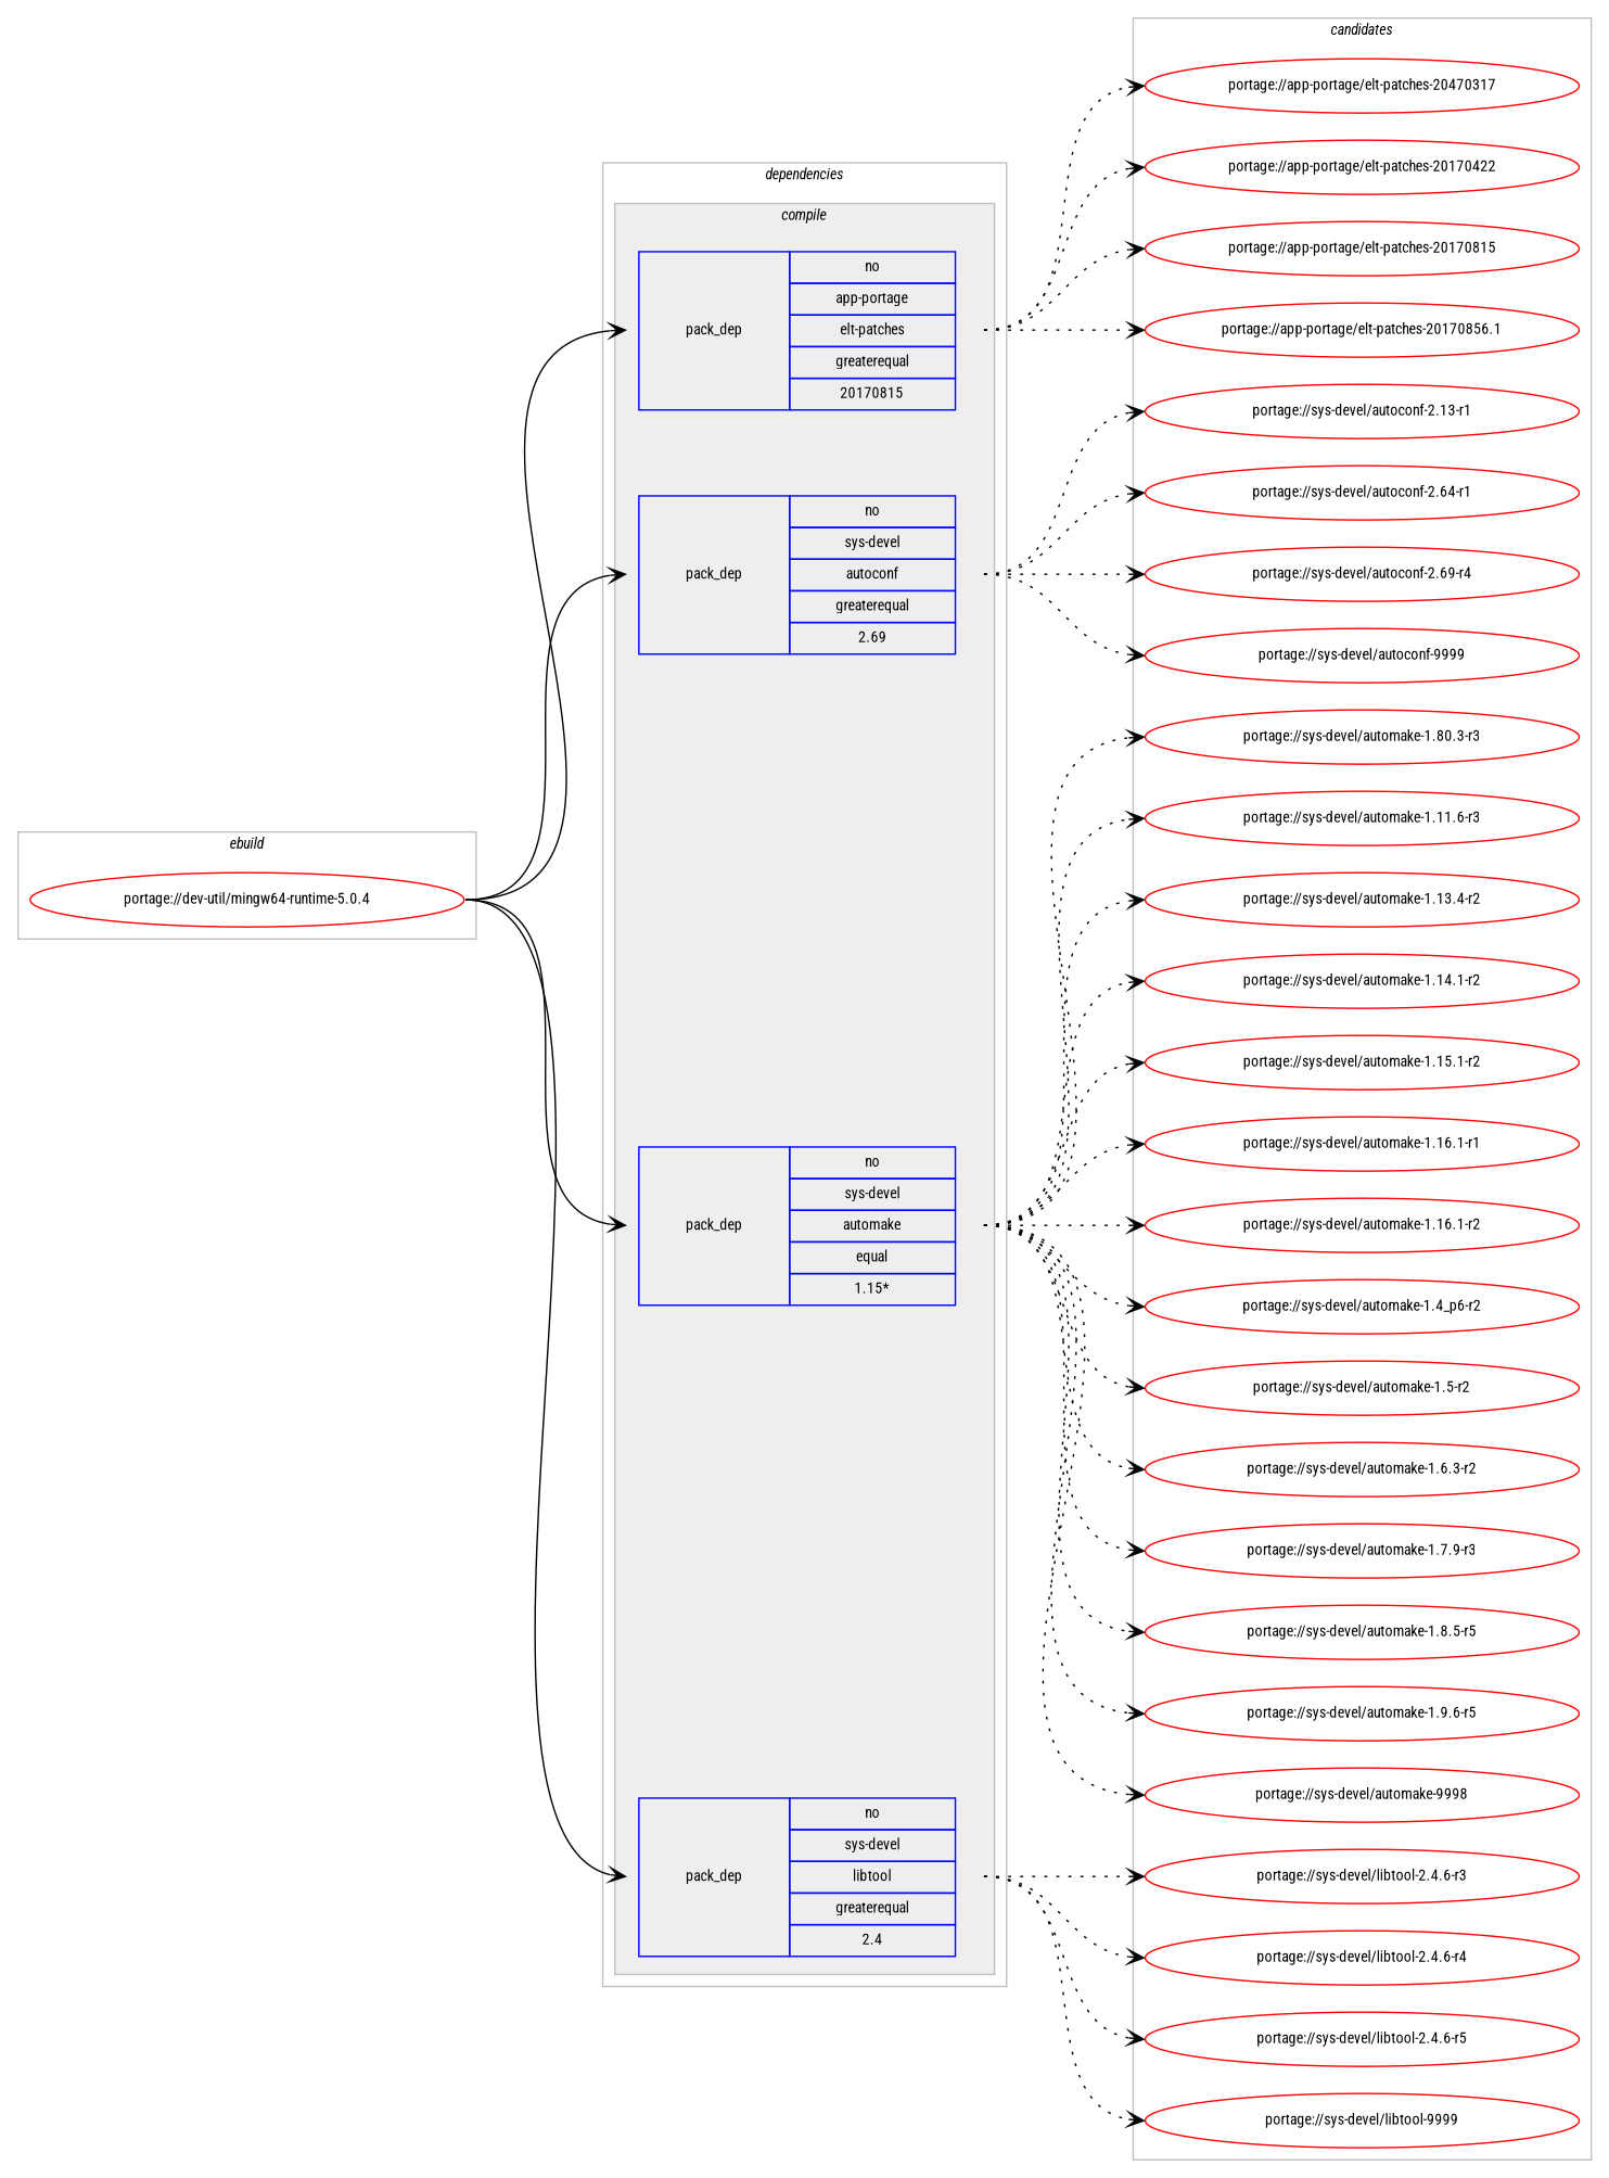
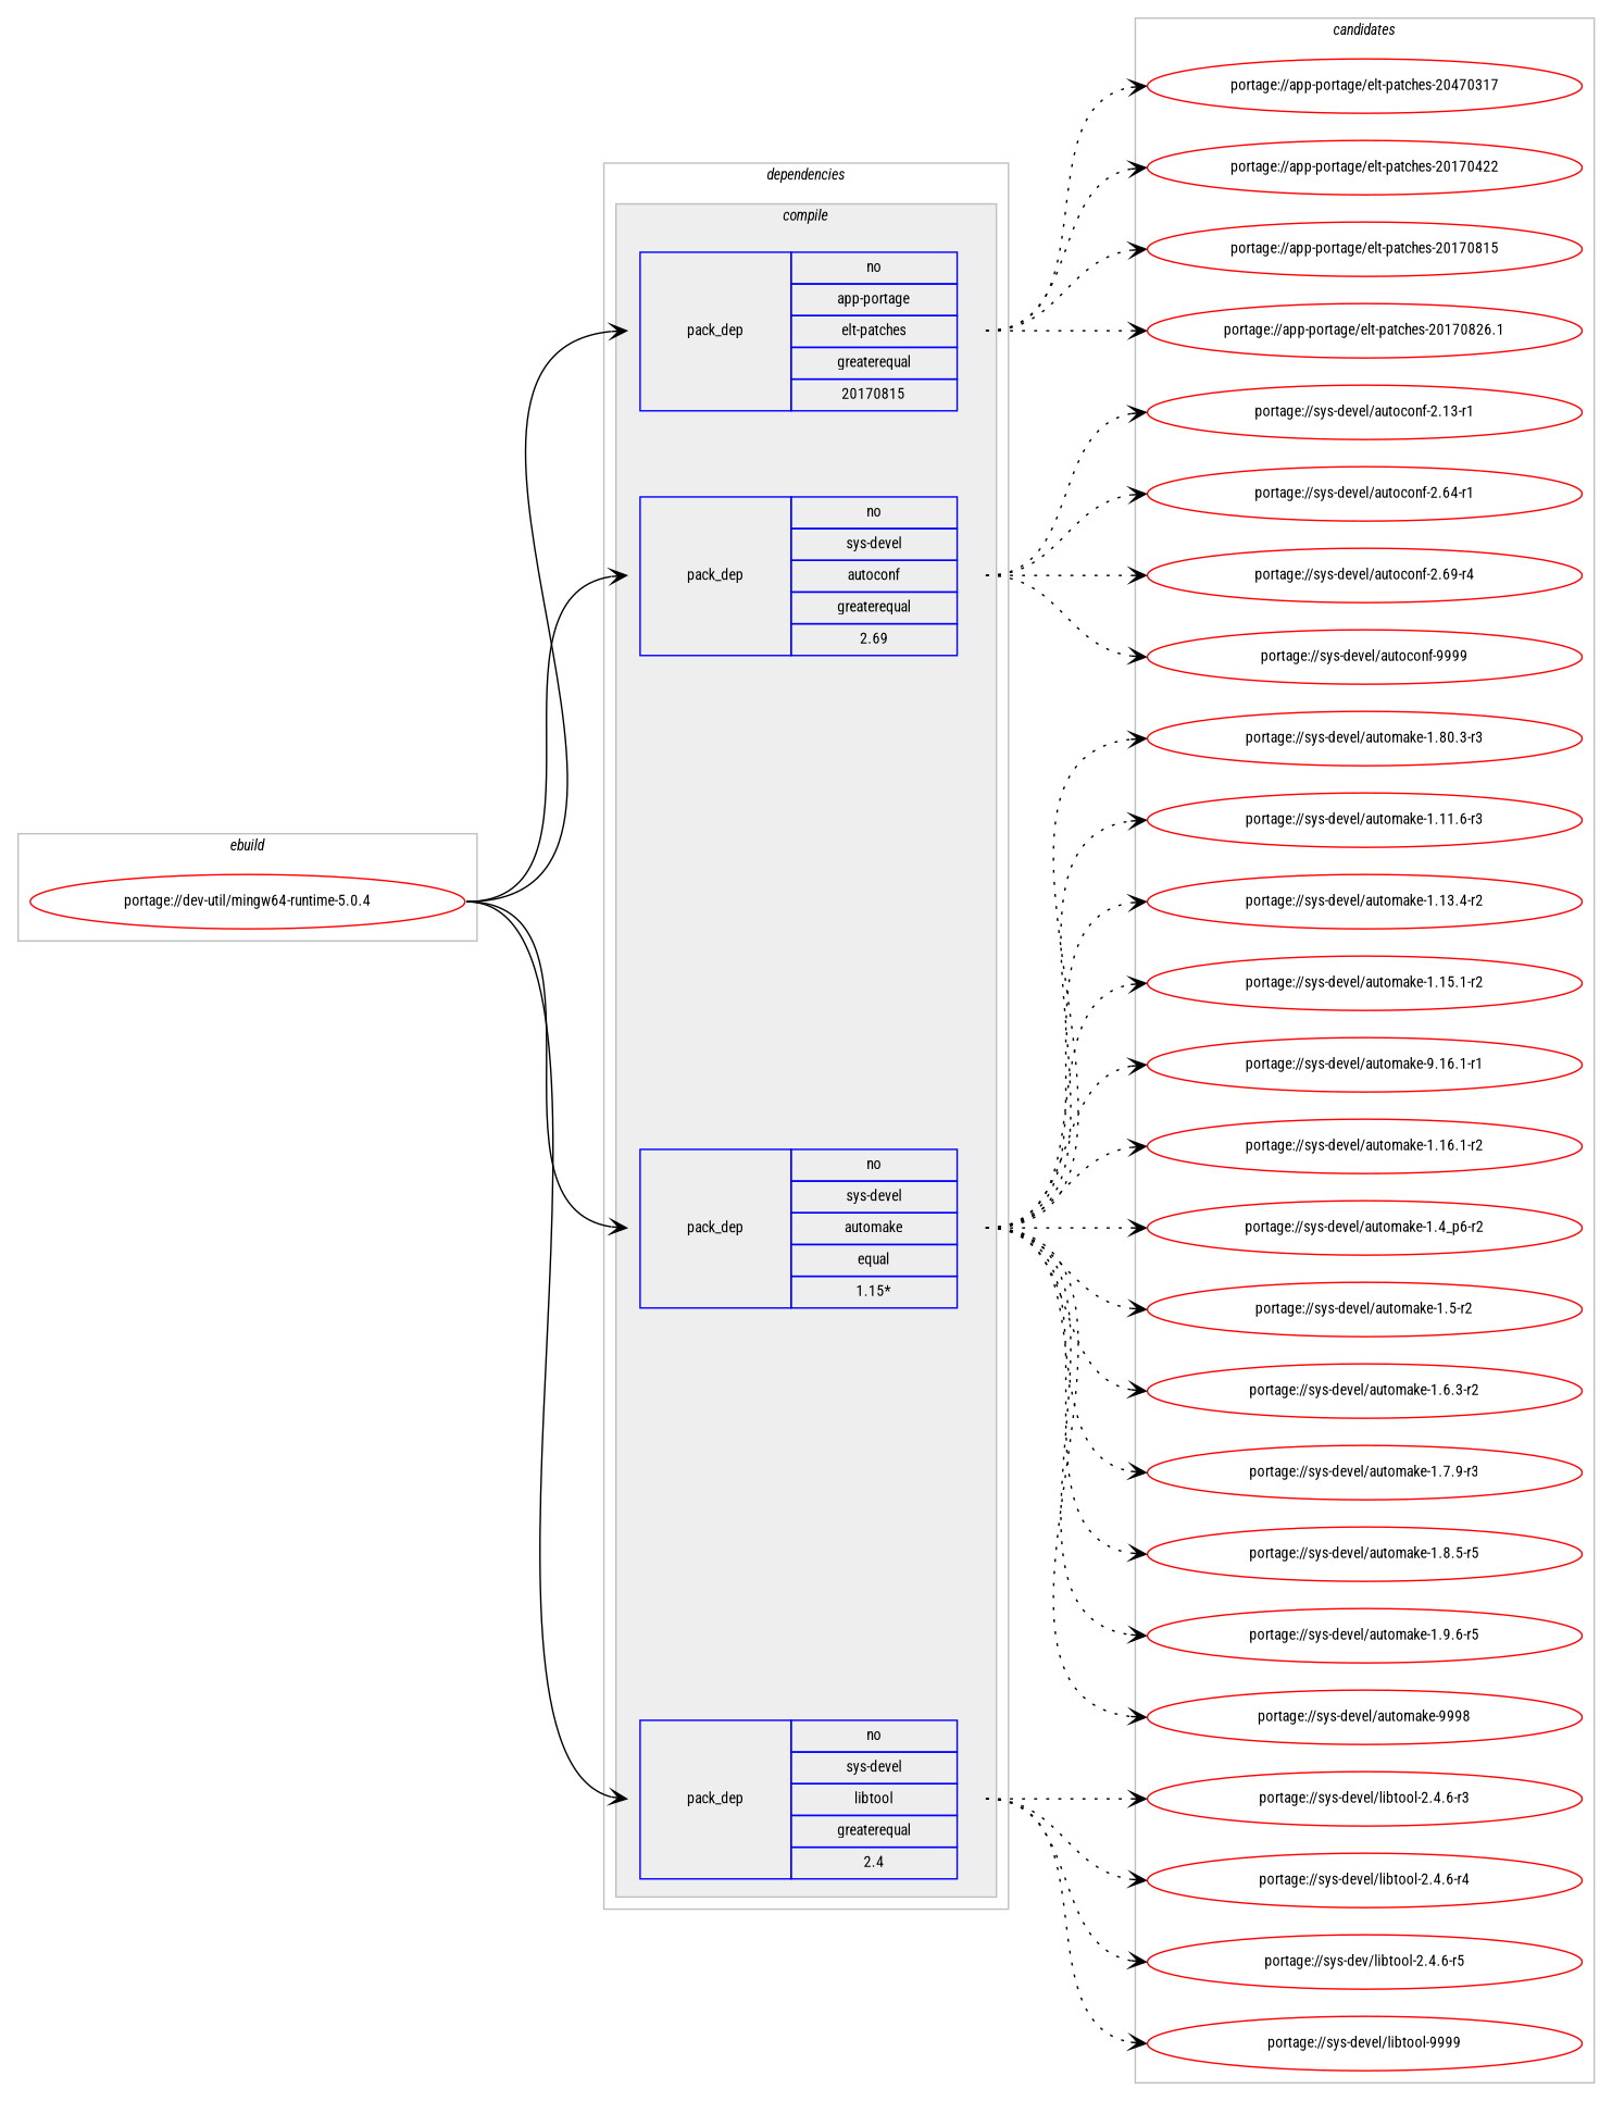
  digraph {
    compound=true
    concentrate=true
    fontname="Roboto Condensed"
    fontsize=10
    newrank=true
    rankdir=LR
    ranksep=1.5
    node [color=red fontname="Roboto Condensed" fontsize=10]
    edge [arrowhead=vee fontname="Roboto Condensed" headport=w style=dotted tailport=e weight=100]
    n1 [label="portage://dev-util/mingw64-runtime-5.0.4" width=4]
    n2 [color=blue label=<<TABLE BORDER="0" CELLBORDER="1" CELLSPACING="0" CELLPADDING="4" WIDTH="220"><TR><TD ROWSPAN="6" CELLPADDING="30">pack_dep</TD></TR><TR><TD WIDTH="110">no</TD></TR><TR><TD>app-portage</TD></TR><TR><TD>elt-patches</TD></TR><TR><TD>greaterequal</TD></TR><TR><TD>20170815</TD></TR></TABLE>> shape=none]
    n3 [color=blue label=<<TABLE BORDER="0" CELLBORDER="1" CELLSPACING="0" CELLPADDING="4" WIDTH="220"><TR><TD ROWSPAN="6" CELLPADDING="30">pack_dep</TD></TR><TR><TD WIDTH="110">no</TD></TR><TR><TD>sys-devel</TD></TR><TR><TD>autoconf</TD></TR><TR><TD>greaterequal</TD></TR><TR><TD>2.69</TD></TR></TABLE>> shape=none]
    n4 [color=blue label=<<TABLE BORDER="0" CELLBORDER="1" CELLSPACING="0" CELLPADDING="4" WIDTH="220"><TR><TD ROWSPAN="6" CELLPADDING="30">pack_dep</TD></TR><TR><TD WIDTH="110">no</TD></TR><TR><TD>sys-devel</TD></TR><TR><TD>automake</TD></TR><TR><TD>equal</TD></TR><TR><TD>1.15*</TD></TR></TABLE>> shape=none]
    n5 [color=blue label=<<TABLE BORDER="0" CELLBORDER="1" CELLSPACING="0" CELLPADDING="4" WIDTH="220"><TR><TD ROWSPAN="6" CELLPADDING="30">pack_dep</TD></TR><TR><TD WIDTH="110">no</TD></TR><TR><TD>sys-devel</TD></TR><TR><TD>libtool</TD></TR><TR><TD>greaterequal</TD></TR><TR><TD>2.4</TD></TR></TABLE>> shape=none]
    n6 [label="portage://app-portage/elt-patches-20470317" width=4]
    n7 [label="portage://app-portage/elt-patches-20170422" width=4]
    n8 [label="portage://app-portage/elt-patches-20170815" width=4]
-   n9 [label="portage://app-portage/elt-patches-20170856.1" width=4]
+   n9 [label="portage://app-portage/elt-patches-20170826.1" width=4]
    n10 [label="portage://sys-devel/autoconf-2.13-r1" width=4]
    n11 [label="portage://sys-devel/autoconf-2.64-r1" width=4]
    n12 [label="portage://sys-devel/autoconf-2.69-r4" width=4]
    n13 [label="portage://sys-devel/autoconf-9999" width=4]
    n14 [label="portage://sys-devel/automake-1.80.3-r3" width=4]
    n15 [label="portage://sys-devel/automake-1.11.6-r3" width=4]
    n16 [label="portage://sys-devel/automake-1.13.4-r2" width=4]
-   n17 [label="portage://sys-devel/automake-1.14.1-r2" width=4]
    n18 [label="portage://sys-devel/automake-1.15.1-r2" width=4]
-   n19 [label="portage://sys-devel/automake-1.16.1-r1" width=4]
+   n19 [label="portage://sys-devel/automake-9.16.1-r1" width=4]
    n20 [label="portage://sys-devel/automake-1.16.1-r2" width=4]
    n21 [label="portage://sys-devel/automake-1.4_p6-r2" width=4]
    n22 [label="portage://sys-devel/automake-1.5-r2" width=4]
    n23 [label="portage://sys-devel/automake-1.6.3-r2" width=4]
    n24 [label="portage://sys-devel/automake-1.7.9-r3" width=4]
    n25 [label="portage://sys-devel/automake-1.8.5-r5" width=4]
    n26 [label="portage://sys-devel/automake-1.9.6-r5" width=4]
    n27 [label="portage://sys-devel/automake-9998" width=4]
    n28 [label="portage://sys-devel/libtool-2.4.6-r3" width=4]
    n29 [label="portage://sys-devel/libtool-2.4.6-r4" width=4]
-   n30 [label="portage://sys-devel/libtool-2.4.6-r5" width=4]
+   n30 [label="portage://sys-dev/libtool-2.4.6-r5" width=4]
    n31 [label="portage://sys-devel/libtool-9999" width=4]
    subgraph cluster_1 {
      color=gray
      label=<<i>ebuild</i>>
      rank=same
      n1
    }
    subgraph cluster_2 {
      color=gray
      label=<<i>dependencies</i>>
      subgraph cluster_3 {
        color=gray
        fillcolor="#eeeeee"
        label=<<i>compile</i>>
        style=filled
        subgraph sub_4 {
          color=gray
          fillcolor="#eeeeee"
          label=<<i>compile</i>>
          style=filled
          n2
        }
        subgraph sub_5 {
          color=gray
          fillcolor="#eeeeee"
          label=<<i>compile</i>>
          style=filled
          n3
        }
        subgraph sub_6 {
          color=gray
          fillcolor="#eeeeee"
          label=<<i>compile</i>>
          style=filled
          n4
        }
        subgraph sub_7 {
          color=gray
          fillcolor="#eeeeee"
          label=<<i>compile</i>>
          style=filled
          n5
        }
      }
      subgraph cluster_8 {
        color=gray
        fillcolor="#eeeeee"
        label=<<i>compile and run</i>>
        style=filled
      }
      subgraph cluster_9 {
        color=gray
        fillcolor="#eeeeee"
        label=<<i>run</i>>
        style=filled
      }
    }
    subgraph cluster_10 {
      color=gray
      label=<<i>candidates</i>>
      rank=same
      subgraph sub_11 {
        color=black
        label=<<i>candidates</i>>
        nodesep=1
        rank=same
        n6
        n7
        n8
        n9
      }
      subgraph sub_12 {
        color=black
        label=<<i>candidates</i>>
        nodesep=1
        rank=same
        n10
        n11
        n12
        n13
      }
      subgraph sub_13 {
        color=black
        label=<<i>candidates</i>>
        nodesep=1
        rank=same
        n14
        n15
        n16
-       n17
        n18
        n19
        n20
        n21
        n22
        n23
        n24
        n25
        n26
        n27
      }
      subgraph sub_14 {
        color=black
        label=<<i>candidates</i>>
        nodesep=1
        rank=same
        n28
        n29
        n30
        n31
      }
    }
    n1 -> n2 [style=solid weight=20]
    n1 -> n3 [style=solid weight=20]
    n1 -> n4 [style=solid weight=20]
    n1 -> n5 [style=solid weight=20]
    n2 -> n6
    n2 -> n7
    n2 -> n8
    n2 -> n9
    n3 -> n10
    n3 -> n11
    n3 -> n12
    n3 -> n13
    n4 -> n14
    n4 -> n15
    n4 -> n16
-   n4 -> n17
    n4 -> n18
    n4 -> n19
    n4 -> n20
    n4 -> n21
    n4 -> n22
    n4 -> n23
    n4 -> n24
    n4 -> n25
    n4 -> n26
    n4 -> n27
    n5 -> n28
    n5 -> n29
    n5 -> n30
    n5 -> n31
  }
